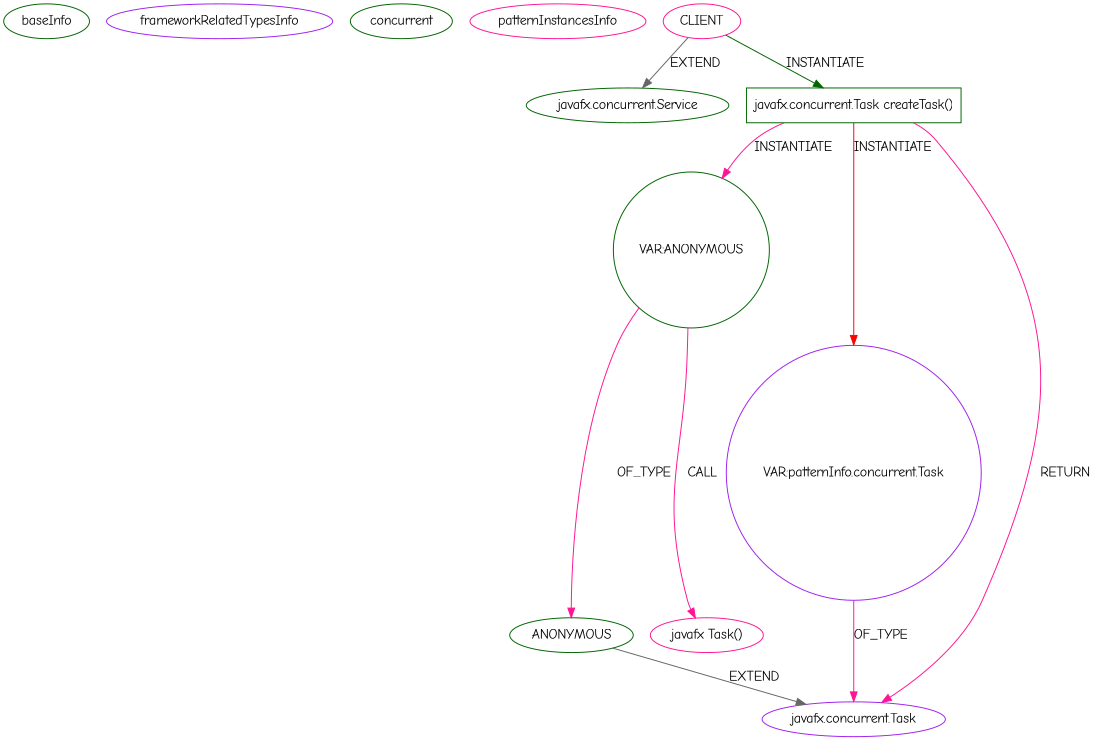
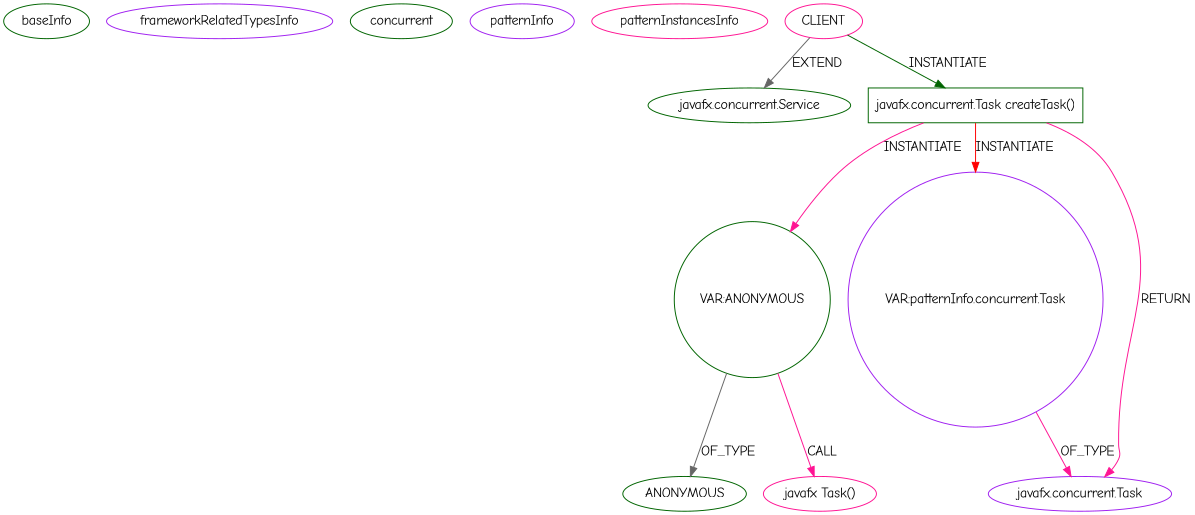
  digraph {
    fontname="Comic Neue"
    node [color=darkgreen fontname="Comic Neue" isFrameworkType=false]
    edge [color=deeppink fontname="Comic Neue"]
    baseInfo [category=pattern graphId=2333 isAnonymous=false possibleRelation=true isFrameworkType=""]
    frameworkRelatedTypesInfo [0="javafx.concurrent.Service" color=purple isFrameworkType=""]
    n3 [0="2333~INSTANTIATION-OVERRIDING_METHOD_DECLARATION-~javafx.concurrent.Service ~javafx.concurrent.Task ~false~true" label=concurrent isFrameworkType=""]
+   patternInfo [color=purple frequency=2.0 patternRootClient=0 isFrameworkType=""]
    patternInstancesInfo [0="stepanovdg-VisualJadeMotionModel~/stepanovdg-VisualJadeMotionModel/VisualJadeMotionModel-master/src/by/bsu/kurs/stepanov/visualisation/AtomicTimelineService.java~AtomicTimelineService~4268" 1="hock323-eventManager~/hock323-eventManager/EventManager-master/src/eventManager/model/pokerTournament/LevelTimeService.java~LevelTimeService~3053" color=deeppink isFrameworkType=""]
    n6 [label="javafx.concurrent.Service" vertexType=FRAMEWORK_CLASS_TYPE]
    n7 [color=deeppink label=CLIENT vertexType=ROOT_CLIENT_CLASS_DECLARATION]
    n8 [label="javafx.concurrent.Task createTask()" shape=box vertexType=OVERRIDING_METHOD_DECLARATION]
    n9 [label="VAR:ANONYMOUS" shape=circle vertexType=VARIABLE_EXPRESION]
    n10 [color=purple label="VAR:patternInfo.concurrent.Task" shape=circle vertexType=VARIABLE_EXPRESION]
    n11 [color=purple label="javafx.concurrent.Task" vertexType=FRAMEWORK_CLASS_TYPE]
    n12 [label=ANONYMOUS vertexType=REFERENCE_ANONYMOUS_DECLARATION]
    n13 [color=deeppink label="javafx Task()" vertexType=CONSTRUCTOR_CALL]
    n7 -> n6 [color=gray40 label=EXTEND]
    n7 -> n8 [color=darkgreen label=INSTANTIATE]
    n8 -> n9 [label=INSTANTIATE]
    n8 -> n10 [color=red label=INSTANTIATE]
    n8 -> n11 [label=RETURN]
-   n9 -> n12 [label=OF_TYPE]
+   n9 -> n12 [color=gray40 label=OF_TYPE]
    n9 -> n13 [label=CALL]
    n10 -> n11 [label=OF_TYPE]
-   n12 -> n11 [color=gray40 label=EXTEND]
  }
